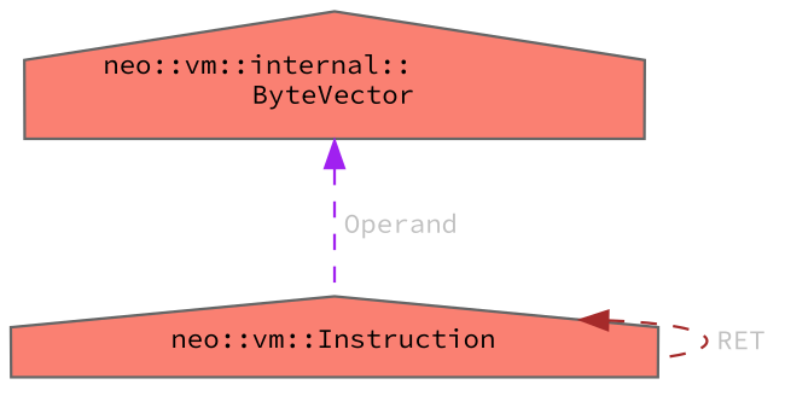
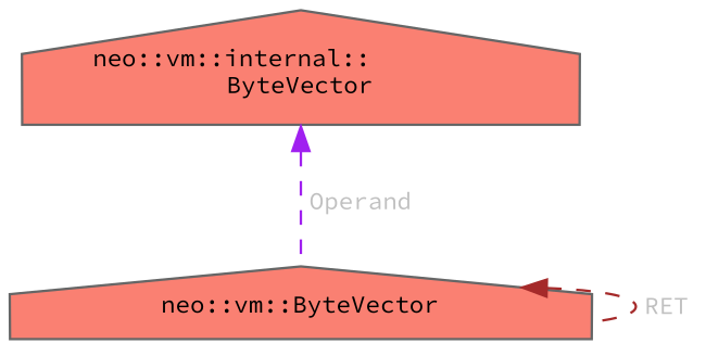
  digraph {
    fontname="Source Code Pro"
    node [color=gray40 fillcolor=salmon fontname="Source Code Pro" fontsize=10 shape=house style=filled]
    edge [dir=back fontcolor=grey fontname="Source Code Pro" fontsize=10 labelfontname=Helvetica labelfontsize=10 style=dashed]
-   n1 [fontcolor=black height=0.2 label="neo::vm::Instruction" width=0.4]
+   n1 [fontcolor=black height=0.2 label="neo::vm::ByteVector" width=0.4]
    n2 [height=0.2 label="neo::vm::internal::\lByteVector" width=0.4]
    n1 -> n1 [color=brown label=<<TABLE CELLBORDER="0" BORDER="0"><TR><TD VALIGN="top" ALIGN="LEFT" CELLPADDING="1" CELLSPACING="0">RET</TD></TR> </TABLE>>]
    n2 -> n1 [color=purple label=<<TABLE CELLBORDER="0" BORDER="0"><TR><TD VALIGN="top" ALIGN="LEFT" CELLPADDING="1" CELLSPACING="0">Operand</TD></TR> </TABLE>>]
  }
